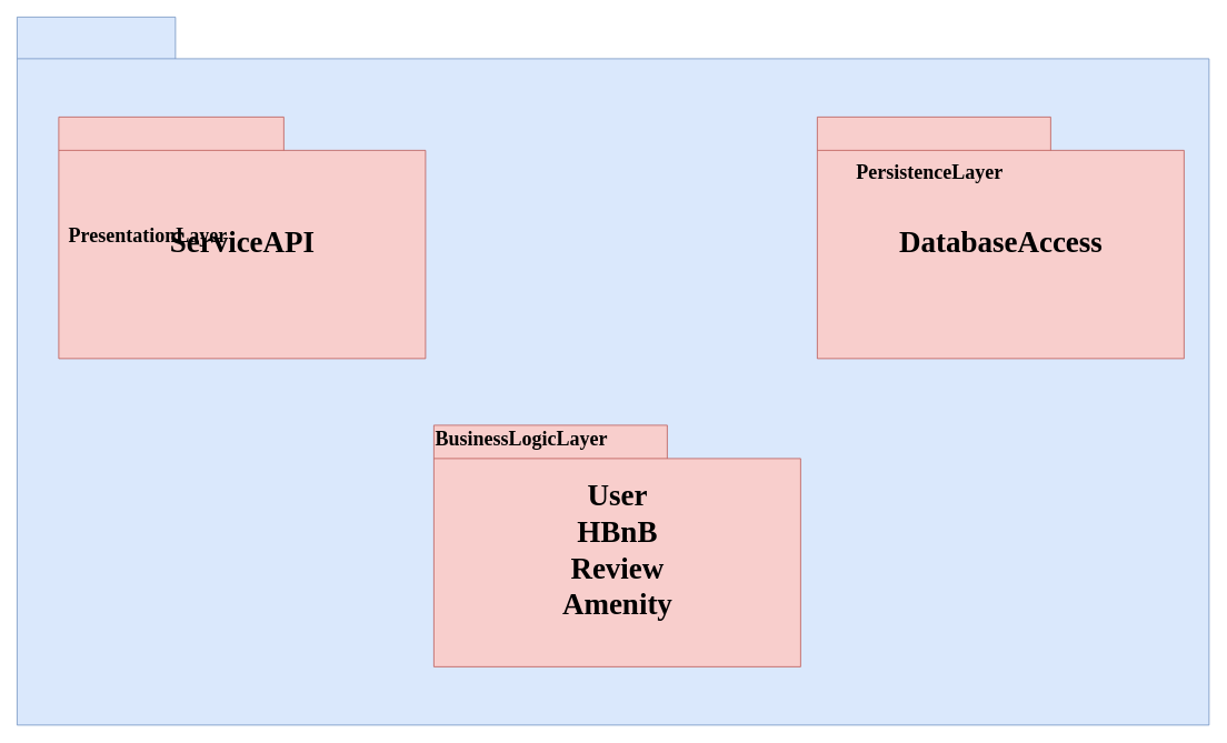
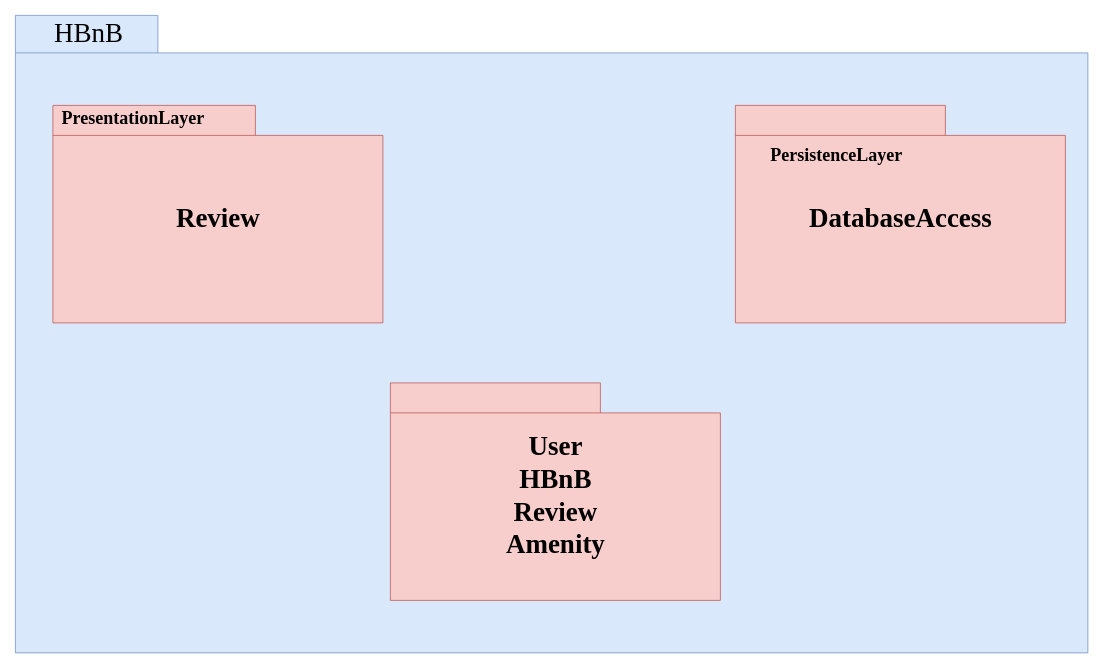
  <mxCell id="0" />
  <mxCell id="1" parent="0" />
  <mxCell id="2" value="" style="shape=folder;fontStyle=1;spacingTop=10;tabWidth=190;tabHeight=50;tabPosition=left;html=1;rounded=0;shadow=0;comic=0;labelBackgroundColor=none;strokeWidth=1;fillColor=#dae8fc;fontFamily=Verdana;fontSize=10;align=center;strokeColor=#6c8ebf;" parent="1" vertex="1"><mxGeometry x="20" y="20" width="1430" height="850" as="geometry" /></mxCell>
- <mxCell id="3" value="&lt;font style=&quot;font-size: 36px;&quot;&gt;ServiceAPI&lt;/font&gt;" style="shape=folder;fontStyle=1;spacingTop=10;tabWidth=270;tabHeight=40;tabPosition=left;html=1;rounded=0;shadow=0;comic=0;labelBackgroundColor=none;strokeColor=#b85450;strokeWidth=1;fillColor=#f8cecc;fontFamily=Verdana;fontSize=10;align=center;" parent="1" vertex="1"><mxGeometry x="70" y="140" width="440" height="290" as="geometry" /></mxCell>
+ <mxCell id="3" value="&lt;font style=&quot;font-size: 36px;&quot;&gt;Review&lt;/font&gt;" style="shape=folder;fontStyle=1;spacingTop=10;tabWidth=270;tabHeight=40;tabPosition=left;html=1;rounded=0;shadow=0;comic=0;labelBackgroundColor=none;strokeColor=#b85450;strokeWidth=1;fillColor=#f8cecc;fontFamily=Verdana;fontSize=10;align=center;" parent="1" vertex="1"><mxGeometry x="70" y="140" width="440" height="290" as="geometry" /></mxCell>
+ <mxCell id="4" value="&lt;font style=&quot;font-size: 36px;&quot;&gt;HBnB&lt;/font&gt;" style="text;html=1;align=left;verticalAlign=top;spacingTop=-4;fontSize=10;fontFamily=Verdana" parent="1" vertex="1"><mxGeometry x="70" y="20" width="80" height="30" as="geometry" /></mxCell>
  <mxCell id="5" value="&lt;font style=&quot;font-size: 36px;&quot;&gt;User&lt;/font&gt;&lt;div&gt;&lt;font style=&quot;font-size: 36px;&quot;&gt;HBnB&lt;/font&gt;&lt;/div&gt;&lt;div&gt;&lt;font style=&quot;font-size: 36px;&quot;&gt;Review&lt;/font&gt;&lt;/div&gt;&lt;div&gt;&lt;font style=&quot;font-size: 36px;&quot;&gt;Amenity&lt;/font&gt;&lt;/div&gt;" style="shape=folder;fontStyle=1;spacingTop=10;tabWidth=280;tabHeight=40;tabPosition=left;html=1;rounded=0;shadow=0;comic=0;labelBackgroundColor=none;strokeColor=#b85450;strokeWidth=1;fillColor=#f8cecc;fontFamily=Verdana;fontSize=10;align=center;" vertex="1" parent="1"><mxGeometry x="520" y="510" width="440" height="290" as="geometry" /></mxCell>
  <mxCell id="6" value="&lt;font style=&quot;font-size: 36px;&quot;&gt;DatabaseAccess&lt;/font&gt;" style="shape=folder;fontStyle=1;spacingTop=10;tabWidth=280;tabHeight=40;tabPosition=left;html=1;rounded=0;shadow=0;comic=0;labelBackgroundColor=none;strokeWidth=1;fontFamily=Verdana;fontSize=10;align=center;fillColor=#f8cecc;strokeColor=#b85450;" vertex="1" parent="1"><mxGeometry x="980" y="140" width="440" height="290" as="geometry" /></mxCell>
- <mxCell id="7" value="&lt;span style=&quot;font-weight: 700; text-align: center;&quot;&gt;&lt;font style=&quot;font-size: 24px;&quot;&gt;PresentationLayer&lt;/font&gt;&lt;/span&gt;" style="text;html=1;align=left;verticalAlign=top;spacingTop=-4;fontSize=10;fontFamily=Verdana" vertex="1" parent="1"><mxGeometry x="80" y="265" width="250" height="30" as="geometry" /></mxCell>
- <mxCell id="8" value="&lt;span style=&quot;font-weight: 700; text-align: center;&quot;&gt;&lt;font style=&quot;font-size: 24px;&quot;&gt;BusinessLogicLayer&lt;/font&gt;&lt;/span&gt;" style="text;html=1;align=left;verticalAlign=top;spacingTop=-4;fontSize=10;fontFamily=Verdana" vertex="1" parent="1"><mxGeometry x="520" y="510" width="250" height="30" as="geometry" /></mxCell>
+ <mxCell id="7" value="&lt;span style=&quot;font-weight: 700; text-align: center;&quot;&gt;&lt;font style=&quot;font-size: 24px;&quot;&gt;PresentationLayer&lt;/font&gt;&lt;/span&gt;" style="text;html=1;align=left;verticalAlign=top;spacingTop=-4;fontSize=10;fontFamily=Verdana" vertex="1" parent="1"><mxGeometry x="80" y="140" width="250" height="30" as="geometry" /></mxCell>
  <mxCell id="9" value="&lt;span style=&quot;font-weight: 700; text-align: center;&quot;&gt;&lt;font style=&quot;font-size: 24px;&quot;&gt;PersistenceLayer&lt;/font&gt;&lt;/span&gt;" style="text;html=1;align=left;verticalAlign=top;spacingTop=-4;fontSize=10;fontFamily=Verdana;" vertex="1" parent="1"><mxGeometry x="1025" y="190" width="250" height="30" as="geometry" /></mxCell>
